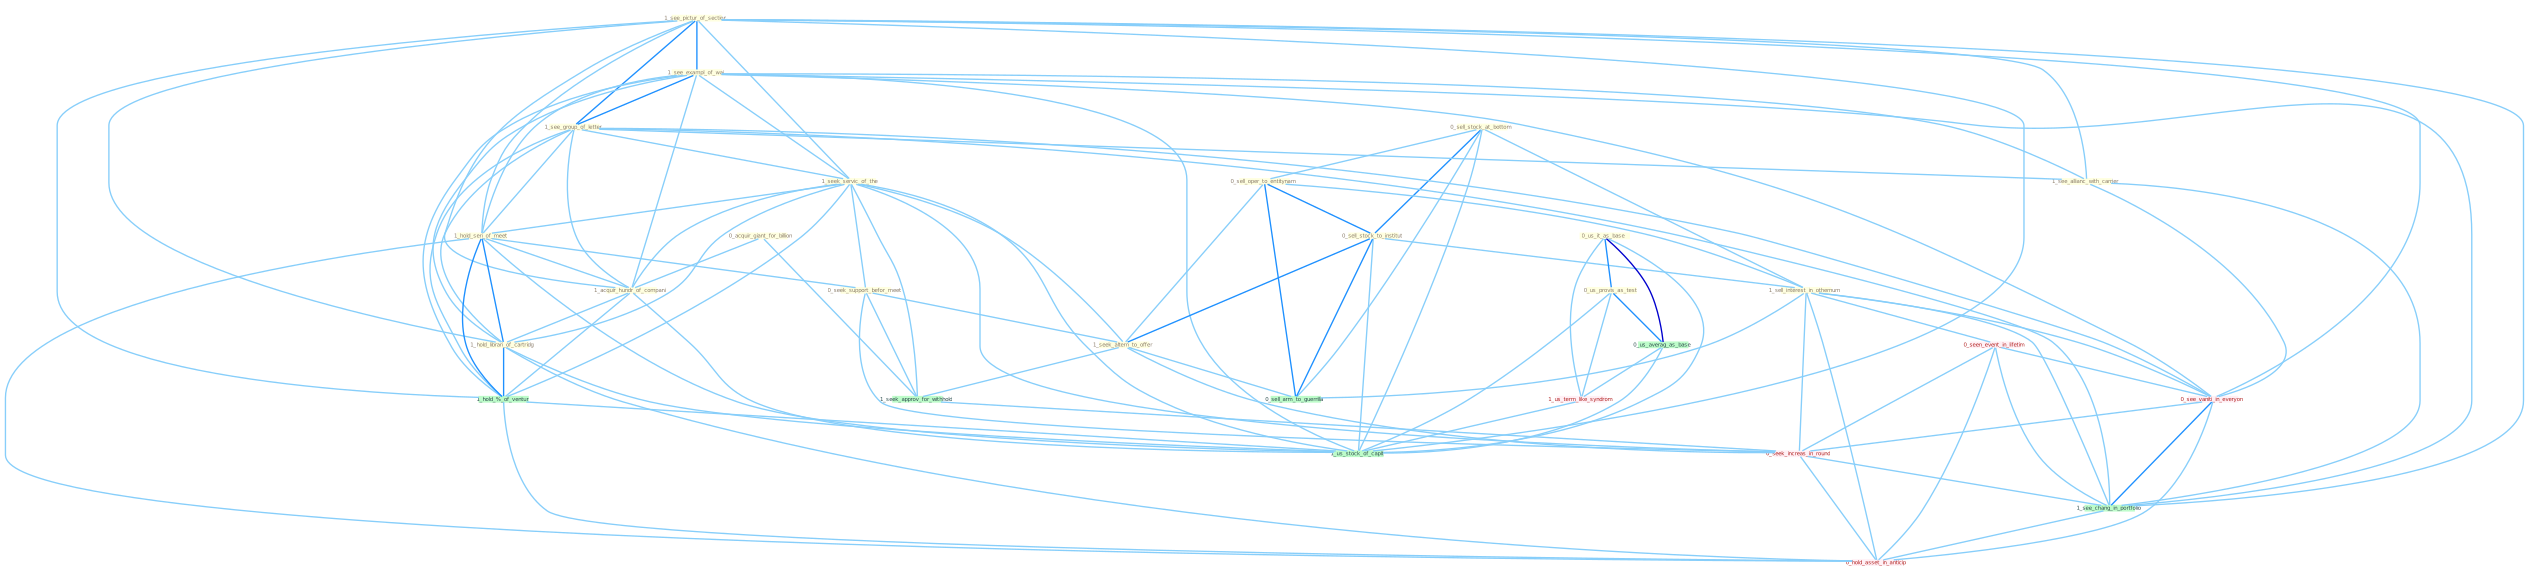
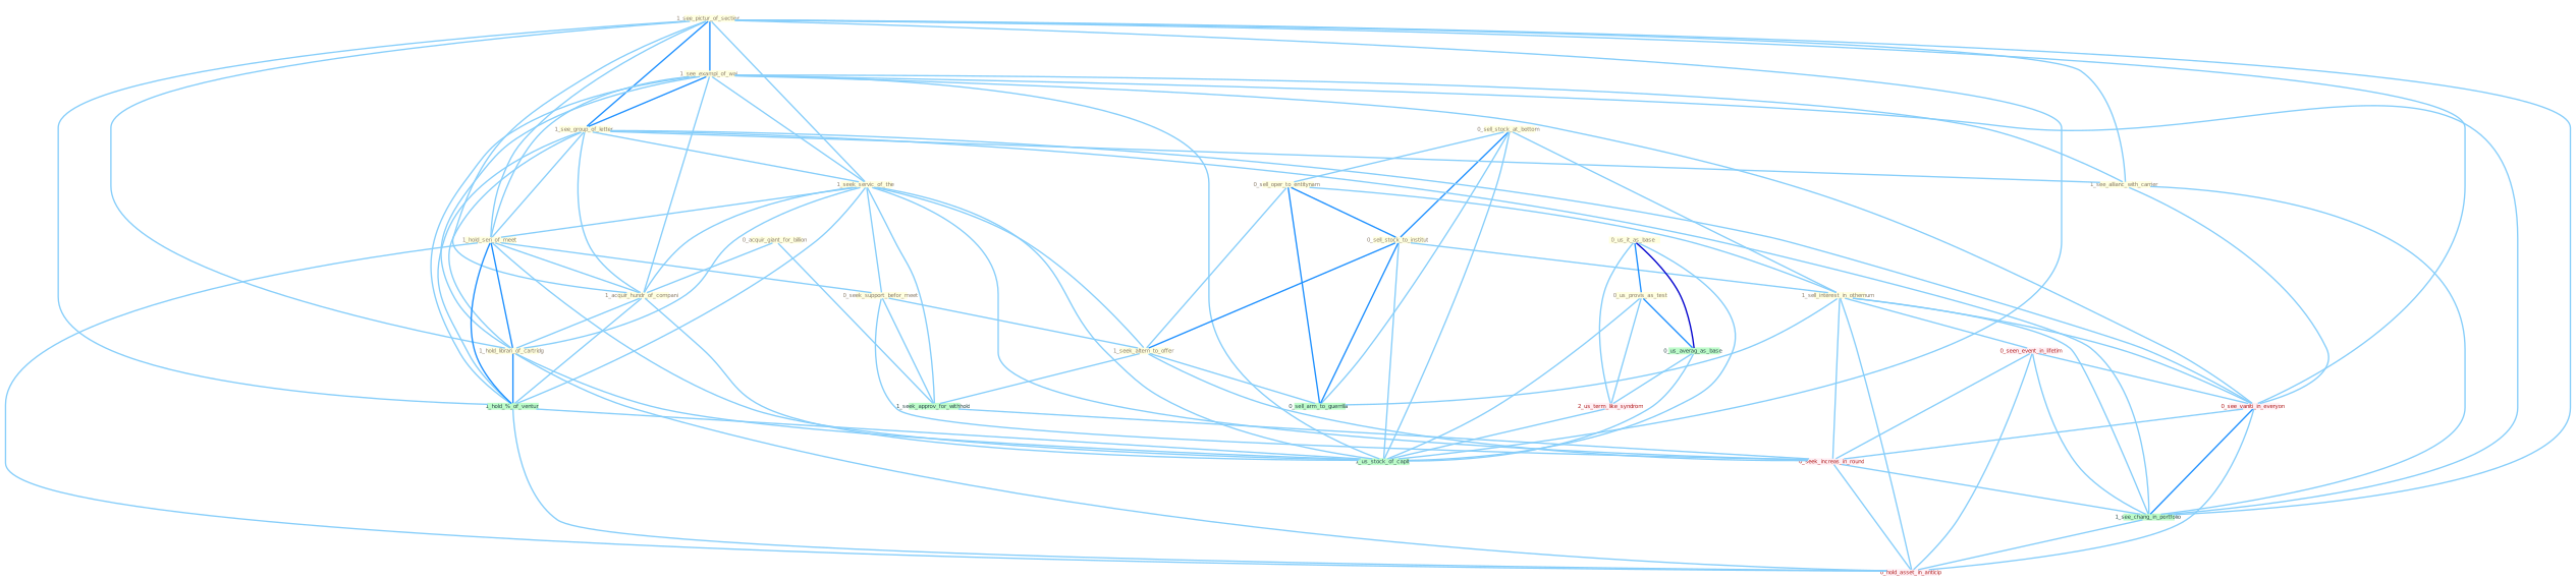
  graph {
    fontname="DejaVu Sans"
    node [color="#ffffe0" fixedsize=true fontcolor="#8b7d6b" fontname="DejaVu Sans" fontsize=4 shape=polygon style=filled]
    edge [color="#87cefa" fontname="DejaVu Sans" w=1]
    "1_see_pictur_of_section " [height=.06 width=.5]
    "0_sell_stock_at_bottom " [height=.06 width=.5]
    "1_see_exampl_of_wai " [height=.06 width=.5]
    "0_sell_oper_to_entitynam " [height=.06 width=.5]
    "1_see_group_of_letter " [height=.06 width=.5]
    "1_seek_servic_of_the " [height=.06 width=.5]
    "1_hold_seri_of_meet " [height=.06 width=.5]
    "0_acquir_giant_for_billion " [height=.06 width=.5]
    "1_acquir_hundr_of_compani " [height=.06 width=.5]
    "0_sell_stock_to_institut " [height=.06 width=.5]
    "1_hold_librari_of_cartridg " [height=.06 width=.5]
    "0_us_it_as_base " [height=.06 width=.5]
    "0_us_provis_as_test " [height=.06 width=.5]
    "1_see_allianc_with_carrier " [height=.06 width=.5]
    "1_sell_interest_in_othernum " [height=.06 width=.5]
    "0_seek_support_befor_meet " [height=.06 width=.5]
    "1_seek_altern_to_offer " [height=.06 width=.5]
    "0_seen_event_in_lifetim " [color="#fff0f5" fontcolor="#b22222" height=.06 width=.5]
-   "1_us_term_like_syndrom " [color="#fff0f5" fontcolor="#b22222" height=.06 width=.5]
+   "1_us_term_like_syndrom " [color="#fff0f5" fontcolor="#b22222" height=.06 width=.5 label="2_us_term_like_syndrom"]
    "0_see_vaniti_in_everyon " [color="#fff0f5" fontcolor="#b22222" height=.06 width=.5]
    "0_seek_increas_in_round " [color="#fff0f5" fontcolor="#b22222" height=.06 width=.5]
    "0_hold_asset_in_anticip " [color="#fff0f5" fontcolor="#b22222" height=.06 width=.5]
    "1_hold_%_of_ventur " [color="#BDFCC9" fontcolor="#2f4f4f" height=.06 width=.5]
    "1_us_stock_of_capit " [color="#BDFCC9" fontcolor="#2f4f4f" height=.06 width=.5]
    "1_see_chang_in_portfolio " [color="#BDFCC9" fontcolor="#2f4f4f" height=.06 width=.5]
    "0_sell_arm_to_guerrilla " [color="#BDFCC9" fontcolor="#2f4f4f" height=.06 width=.5]
    "1_seek_approv_for_withhold " [color="#BDFCC9" fontcolor="#2f4f4f" height=.06 width=.5]
    "0_us_averag_as_base " [color="#BDFCC9" fontcolor="#2f4f4f" height=.06 width=.5]
    subgraph sub_1 {
      "1_see_pictur_of_section "
      "0_sell_stock_at_bottom "
      "1_see_exampl_of_wai "
      "0_sell_oper_to_entitynam "
      "1_see_group_of_letter "
      "1_seek_servic_of_the "
      "1_hold_seri_of_meet "
      "0_acquir_giant_for_billion "
      "1_acquir_hundr_of_compani "
      "0_sell_stock_to_institut "
      "1_hold_librari_of_cartridg "
      "0_us_it_as_base "
      "0_us_provis_as_test "
      "1_see_allianc_with_carrier "
      "1_sell_interest_in_othernum "
      "0_seek_support_befor_meet "
      "1_seek_altern_to_offer "
    }
    subgraph sub_2 {
      "0_seen_event_in_lifetim "
      "1_us_term_like_syndrom "
      "0_see_vaniti_in_everyon "
      "0_seek_increas_in_round "
      "0_hold_asset_in_anticip "
    }
    "1_see_pictur_of_section " -- "1_see_exampl_of_wai " [color="#1e90ff" w=2]
    "1_see_pictur_of_section " -- "1_see_group_of_letter " [color="#1e90ff" w=2]
    "1_see_pictur_of_section " -- "1_seek_servic_of_the "
    "1_see_pictur_of_section " -- "1_hold_seri_of_meet "
    "1_see_pictur_of_section " -- "1_acquir_hundr_of_compani "
    "1_see_pictur_of_section " -- "1_hold_librari_of_cartridg "
    "1_see_pictur_of_section " -- "1_see_allianc_with_carrier "
    "1_see_pictur_of_section " -- "0_see_vaniti_in_everyon "
    "1_see_pictur_of_section " -- "1_hold_%_of_ventur "
    "1_see_pictur_of_section " -- "1_us_stock_of_capit "
    "1_see_pictur_of_section " -- "1_see_chang_in_portfolio "
    "0_sell_stock_at_bottom " -- "0_sell_oper_to_entitynam "
    "0_sell_stock_at_bottom " -- "0_sell_stock_to_institut " [color="#1e90ff" w=2]
    "0_sell_stock_at_bottom " -- "1_sell_interest_in_othernum "
    "0_sell_stock_at_bottom " -- "1_us_stock_of_capit "
    "0_sell_stock_at_bottom " -- "0_sell_arm_to_guerrilla "
    "1_see_exampl_of_wai " -- "1_see_group_of_letter " [color="#1e90ff" w=2]
    "1_see_exampl_of_wai " -- "1_seek_servic_of_the "
    "1_see_exampl_of_wai " -- "1_hold_seri_of_meet "
    "1_see_exampl_of_wai " -- "1_acquir_hundr_of_compani "
    "1_see_exampl_of_wai " -- "1_hold_librari_of_cartridg "
    "1_see_exampl_of_wai " -- "1_see_allianc_with_carrier "
    "1_see_exampl_of_wai " -- "0_see_vaniti_in_everyon "
    "1_see_exampl_of_wai " -- "1_hold_%_of_ventur "
    "1_see_exampl_of_wai " -- "1_us_stock_of_capit "
    "1_see_exampl_of_wai " -- "1_see_chang_in_portfolio "
    "0_sell_oper_to_entitynam " -- "0_sell_stock_to_institut " [color="#1e90ff" w=2]
    "0_sell_oper_to_entitynam " -- "1_sell_interest_in_othernum "
    "0_sell_oper_to_entitynam " -- "1_seek_altern_to_offer "
    "0_sell_oper_to_entitynam " -- "0_sell_arm_to_guerrilla " [color="#1e90ff" w=2]
    "1_see_group_of_letter " -- "1_seek_servic_of_the "
    "1_see_group_of_letter " -- "1_hold_seri_of_meet "
    "1_see_group_of_letter " -- "1_acquir_hundr_of_compani "
    "1_see_group_of_letter " -- "1_hold_librari_of_cartridg "
    "1_see_group_of_letter " -- "1_see_allianc_with_carrier "
    "1_see_group_of_letter " -- "0_see_vaniti_in_everyon "
    "1_see_group_of_letter " -- "1_hold_%_of_ventur "
    "1_see_group_of_letter " -- "1_see_chang_in_portfolio "
    "1_seek_servic_of_the " -- "1_hold_seri_of_meet "
    "1_seek_servic_of_the " -- "1_acquir_hundr_of_compani "
    "1_seek_servic_of_the " -- "1_hold_librari_of_cartridg "
    "1_seek_servic_of_the " -- "0_seek_support_befor_meet "
    "1_seek_servic_of_the " -- "1_seek_altern_to_offer "
    "1_seek_servic_of_the " -- "0_seek_increas_in_round "
    "1_seek_servic_of_the " -- "1_hold_%_of_ventur "
    "1_seek_servic_of_the " -- "1_us_stock_of_capit "
    "1_seek_servic_of_the " -- "1_seek_approv_for_withhold "
    "1_hold_seri_of_meet " -- "1_acquir_hundr_of_compani "
    "1_hold_seri_of_meet " -- "1_hold_librari_of_cartridg " [color="#1e90ff" w=2]
    "1_hold_seri_of_meet " -- "0_seek_support_befor_meet "
    "1_hold_seri_of_meet " -- "0_hold_asset_in_anticip "
    "1_hold_seri_of_meet " -- "1_hold_%_of_ventur " [color="#1e90ff" w=2]
    "1_hold_seri_of_meet " -- "1_us_stock_of_capit "
    "0_acquir_giant_for_billion " -- "1_acquir_hundr_of_compani "
    "0_acquir_giant_for_billion " -- "1_seek_approv_for_withhold "
    "1_acquir_hundr_of_compani " -- "1_hold_librari_of_cartridg "
    "1_acquir_hundr_of_compani " -- "1_hold_%_of_ventur "
    "1_acquir_hundr_of_compani " -- "1_us_stock_of_capit "
    "0_sell_stock_to_institut " -- "1_sell_interest_in_othernum "
    "0_sell_stock_to_institut " -- "1_seek_altern_to_offer " [color="#1e90ff"]
    "0_sell_stock_to_institut " -- "1_us_stock_of_capit "
    "0_sell_stock_to_institut " -- "0_sell_arm_to_guerrilla " [color="#1e90ff" w=2]
    "1_hold_librari_of_cartridg " -- "0_hold_asset_in_anticip "
    "1_hold_librari_of_cartridg " -- "1_hold_%_of_ventur " [color="#1e90ff" w=2]
    "1_hold_librari_of_cartridg " -- "1_us_stock_of_capit "
    "0_us_it_as_base " -- "0_us_provis_as_test " [color="#1e90ff" w=2]
    "0_us_it_as_base " -- "1_us_term_like_syndrom "
    "0_us_it_as_base " -- "1_us_stock_of_capit "
    "0_us_it_as_base " -- "0_us_averag_as_base " [color="#0000cd" w=3]
    "0_us_provis_as_test " -- "1_us_term_like_syndrom "
    "0_us_provis_as_test " -- "1_us_stock_of_capit "
    "0_us_provis_as_test " -- "0_us_averag_as_base " [color="#1e90ff" w=2]
    "1_see_allianc_with_carrier " -- "0_see_vaniti_in_everyon "
    "1_see_allianc_with_carrier " -- "1_see_chang_in_portfolio "
    "1_sell_interest_in_othernum " -- "0_seen_event_in_lifetim "
    "1_sell_interest_in_othernum " -- "0_see_vaniti_in_everyon "
    "1_sell_interest_in_othernum " -- "0_seek_increas_in_round "
    "1_sell_interest_in_othernum " -- "0_hold_asset_in_anticip "
    "1_sell_interest_in_othernum " -- "1_see_chang_in_portfolio "
    "1_sell_interest_in_othernum " -- "0_sell_arm_to_guerrilla "
    "0_seek_support_befor_meet " -- "1_seek_altern_to_offer "
    "0_seek_support_befor_meet " -- "0_seek_increas_in_round "
    "0_seek_support_befor_meet " -- "1_seek_approv_for_withhold "
    "1_seek_altern_to_offer " -- "0_seek_increas_in_round "
    "1_seek_altern_to_offer " -- "0_sell_arm_to_guerrilla "
    "1_seek_altern_to_offer " -- "1_seek_approv_for_withhold "
    "0_seen_event_in_lifetim " -- "0_see_vaniti_in_everyon "
    "0_seen_event_in_lifetim " -- "0_seek_increas_in_round "
    "0_seen_event_in_lifetim " -- "0_hold_asset_in_anticip "
    "0_seen_event_in_lifetim " -- "1_see_chang_in_portfolio "
    "1_us_term_like_syndrom " -- "1_us_stock_of_capit "
    "0_see_vaniti_in_everyon " -- "0_seek_increas_in_round "
    "0_see_vaniti_in_everyon " -- "0_hold_asset_in_anticip "
    "0_see_vaniti_in_everyon " -- "1_see_chang_in_portfolio " [color="#1e90ff" w=2]
    "0_seek_increas_in_round " -- "0_hold_asset_in_anticip "
    "0_seek_increas_in_round " -- "1_see_chang_in_portfolio "
    "1_hold_%_of_ventur " -- "0_hold_asset_in_anticip "
    "1_hold_%_of_ventur " -- "1_us_stock_of_capit "
    "1_see_chang_in_portfolio " -- "0_hold_asset_in_anticip "
    "1_seek_approv_for_withhold " -- "0_seek_increas_in_round "
    "0_us_averag_as_base " -- "1_us_term_like_syndrom "
    "0_us_averag_as_base " -- "1_us_stock_of_capit "
  }
